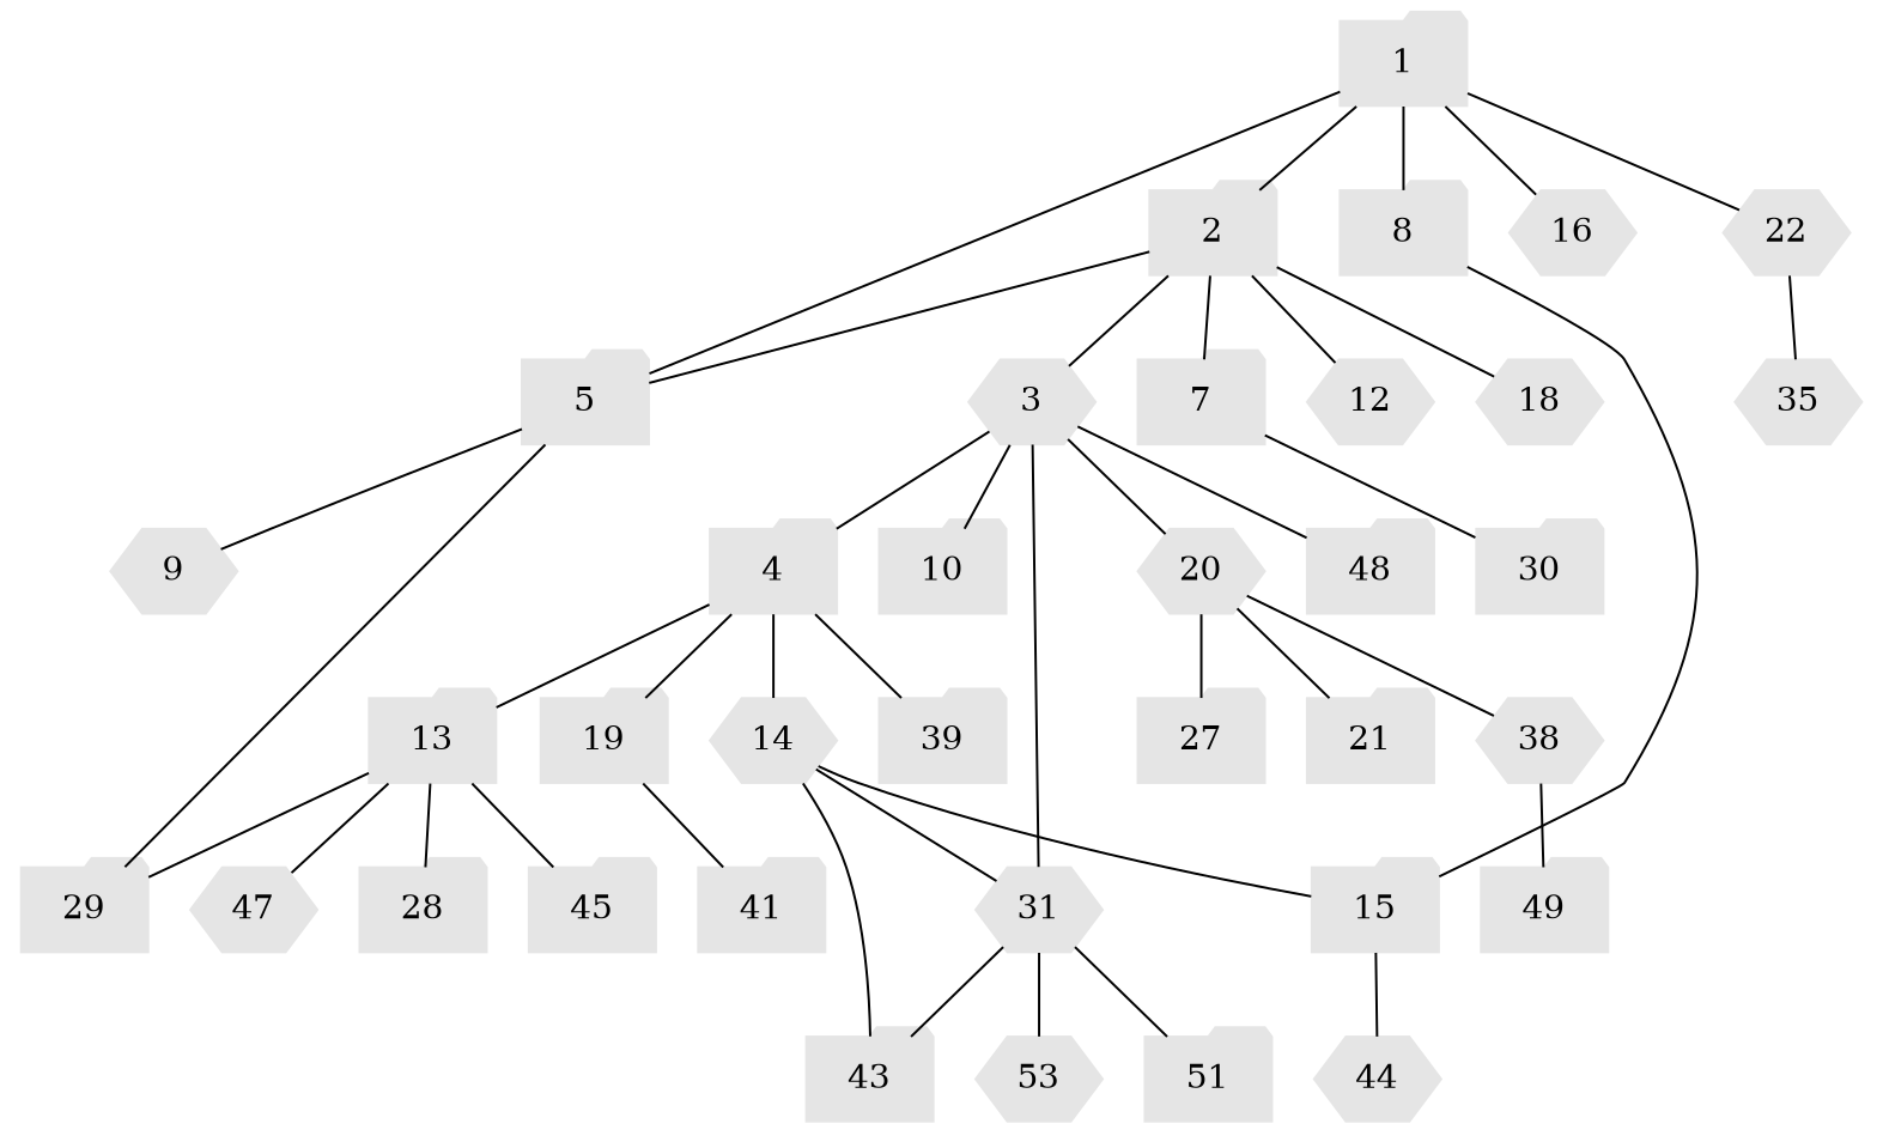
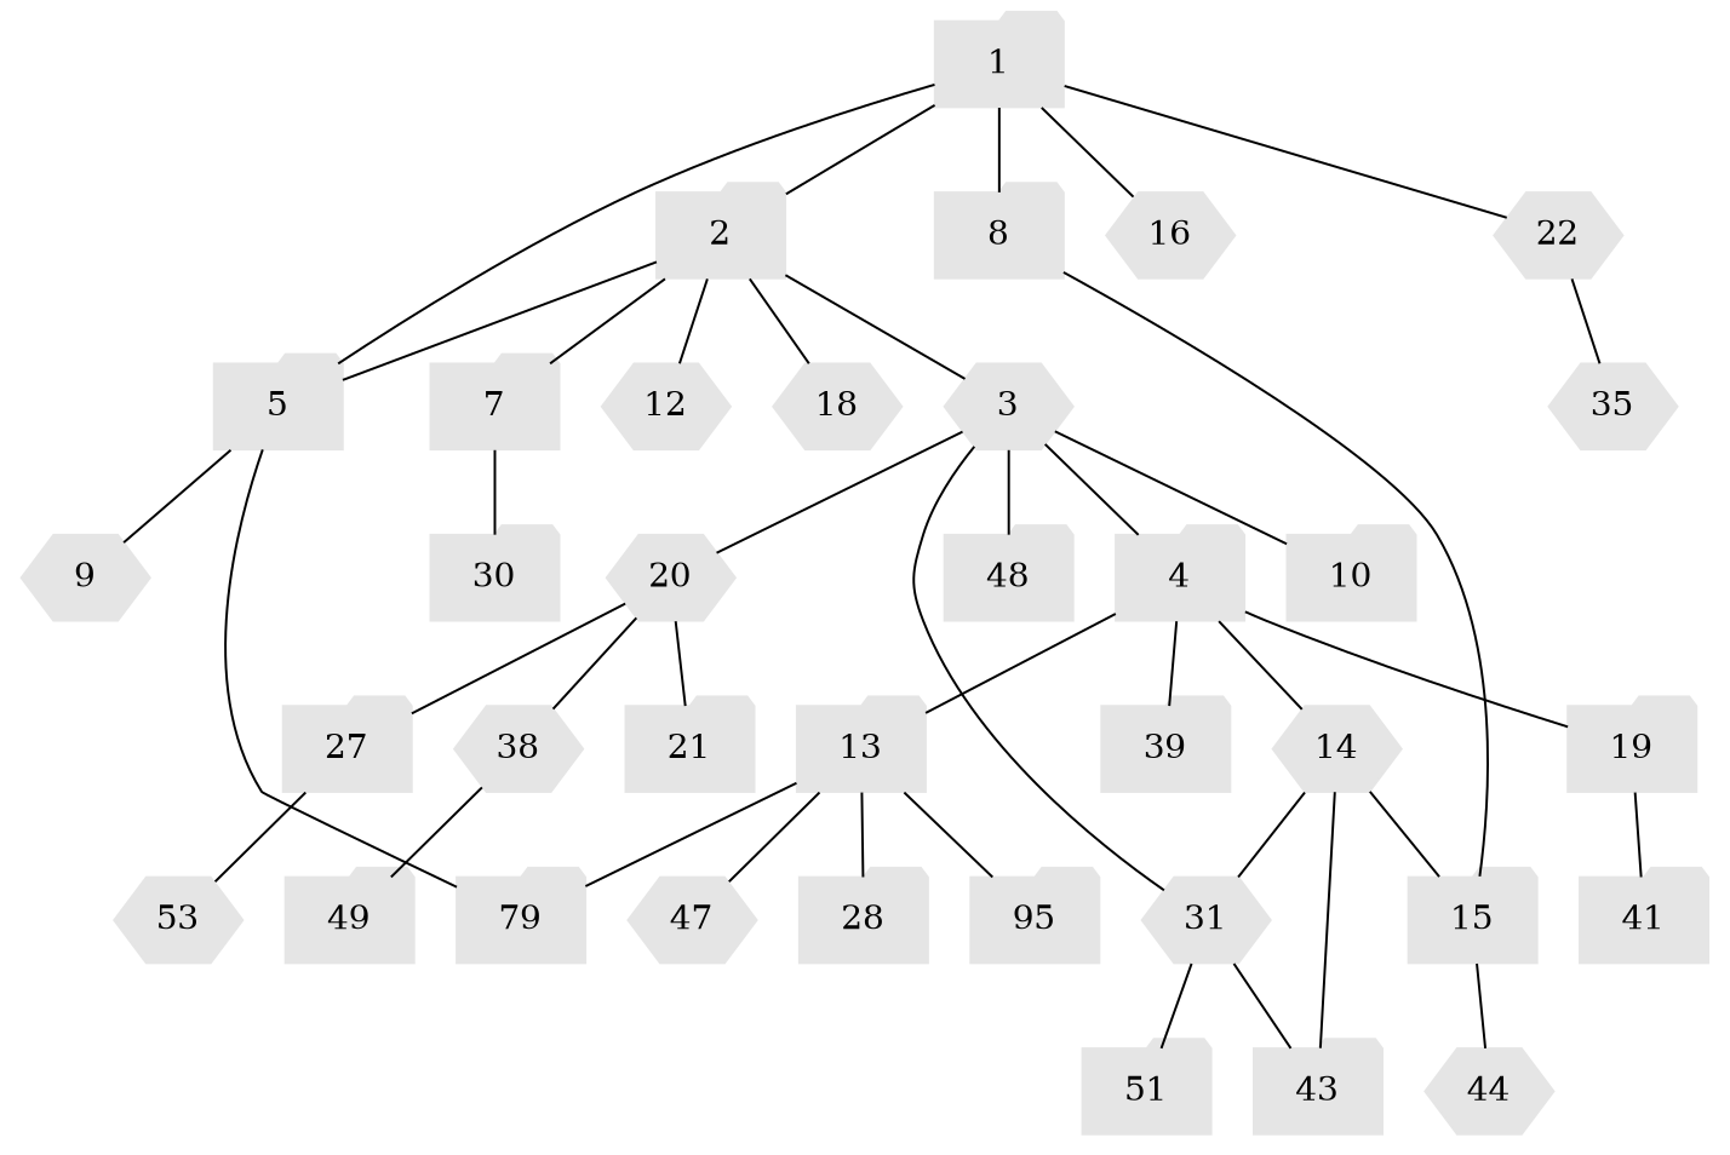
  graph {
    node [color=gray90 shape=folder style=filled]
    1 [super="+11"]
    2 [super="+50"]
    5 [super="+6"]
    8
    16 [shape=hexagon]
    22 [shape=hexagon]
    3 [shape=hexagon super="+23"]
    7
    12 [shape=hexagon]
    18 [shape=hexagon]
    9 [shape=hexagon super="+26"]
-   29 [super="+36"]
+   29 [super="+36" label=79]
    15 [super="+33"]
    35 [shape=hexagon]
    4 [super="+32"]
    10
    20 [shape=hexagon super="+52"]
    31 [shape=hexagon super="+37"]
    48
    30
    13 [super="+17"]
    14 [shape=hexagon super="+24"]
    19 [super="+25"]
    39 [super="+46"]
    21
    27 [super="+42"]
    38 [shape=hexagon super="+40"]
    43
    53 [shape=hexagon]
    51
    28 [super="+34"]
-   45
+   45 [label=95]
    47 [shape=hexagon]
    41
    44 [shape=hexagon]
    49
    1 -- 2
    1 -- 5
    1 -- 8
    1 -- 16
    1 -- 22
    2 -- 5
    2 -- 3
    2 -- 7
    2 -- 12
    2 -- 18
    5 -- 9
    5 -- 29
    8 -- 15
    22 -- 35
    3 -- 4
    3 -- 10
    3 -- 20
    3 -- 31
    3 -- 48
    7 -- 30
    15 -- 44
    4 -- 13
    4 -- 14
    4 -- 19
    4 -- 39
    20 -- 21
    20 -- 27
    20 -- 38
    31 -- 43
-   31 -- 53
+   27 -- 53
    31 -- 51
    13 -- 29
    13 -- 28
    13 -- 45
    13 -- 47
    14 -- 15
    14 -- 31
    14 -- 43
    19 -- 41
    38 -- 49
  }
